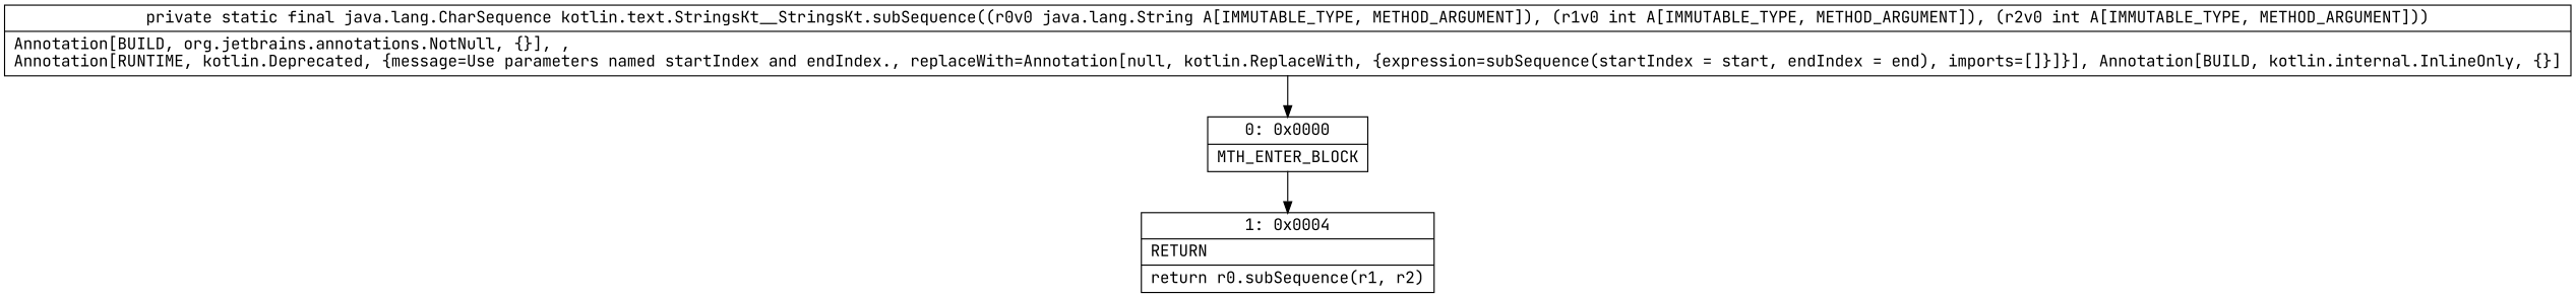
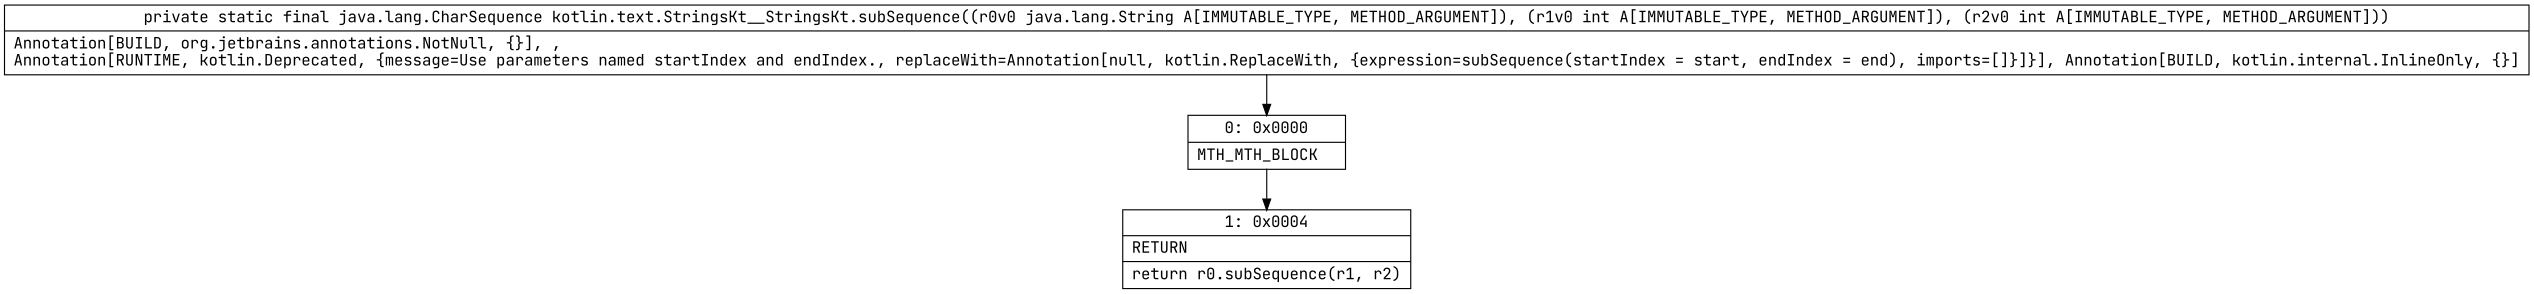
  digraph {
    fontname="JetBrains Mono"
    node [shape=record fontname="JetBrains Mono"]
    edge [fontname="JetBrains Mono"]
-   n1 [label="{0\:\ 0x0000|MTH_ENTER_BLOCK\l}"]
+   n1 [label="{0\:\ 0x0000|MTH_MTH_BLOCK\l}"]
    n2 [label="{1\:\ 0x0004|RETURN\l|return r0.subSequence(r1, r2)\l}"]
    n3 [label="{private static final java.lang.CharSequence kotlin.text.StringsKt__StringsKt.subSequence((r0v0 java.lang.String A[IMMUTABLE_TYPE, METHOD_ARGUMENT]), (r1v0 int A[IMMUTABLE_TYPE, METHOD_ARGUMENT]), (r2v0 int A[IMMUTABLE_TYPE, METHOD_ARGUMENT]))  | Annotation[BUILD, org.jetbrains.annotations.NotNull, \{\}], , \lAnnotation[RUNTIME, kotlin.Deprecated, \{message=Use parameters named startIndex and endIndex., replaceWith=Annotation[null, kotlin.ReplaceWith, \{expression=subSequence(startIndex = start, endIndex = end), imports=[]\}]\}], Annotation[BUILD, kotlin.internal.InlineOnly, \{\}]\l}"]
    n1 -> n2
    n3 -> n1
  }
